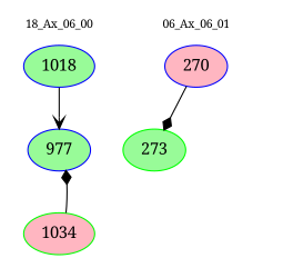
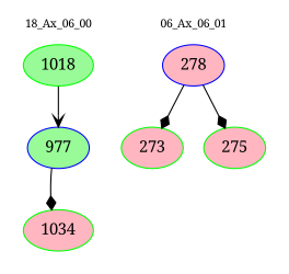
  digraph {
    fontname="Noto Serif"
    node [color=green fillcolor=lightpink fontname="Noto Serif" style=filled]
    edge [arrowhead=diamond color=black fontname="Noto Serif"]
-   n1 [color=blue fillcolor=palegreen label=1018]
+   n1 [fillcolor=palegreen label=1018]
    n2 [color=blue fillcolor=palegreen label=977]
    n3 [label=1034]
-   n4 [fillcolor=palegreen label=273]
-   n5 [color=blue label=270]
+   n4 [label=273]
+   n5 [color=blue label=278]
+   n6 [label=275]
    subgraph cluster_1 {
      color=white
      fontsize=10
      label="18_Ax_06_00"
      n1
      n2
      n3
    }
    subgraph cluster_2 {
      color=white
      fontsize=10
      label="06_Ax_06_01"
      n4
      n5
+     n6
    }
    n1 -> n2 [arrowhead=vee]
-   n3 -> n2
+   n2 -> n3
    n5 -> n4
+   n5 -> n6
  }
